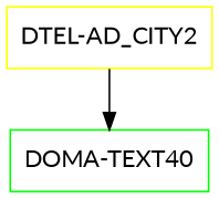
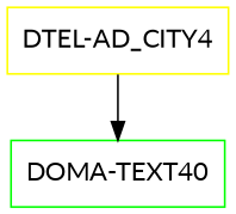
  digraph {
    fontname=Lato
    node [shape=box fontname=Lato]
-   "DTEL-AD_CITY2" [color=yellow]
+   "DTEL-AD_CITY2" [color=yellow label="DTEL-AD_CITY4"]
    "DOMA-TEXT40" [color=green]
    "DTEL-AD_CITY2" -> "DOMA-TEXT40" [fontname=Lato]
  }
